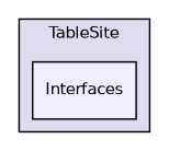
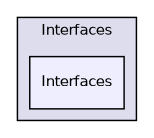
  digraph {
    compound=true
    n1 [fillcolor="#eeeeff" fontname=Helvetica fontsize=10 label=Interfaces pencolor=black shape=box style=filled]
    subgraph cluster_1 {
      bgcolor="#ddddee"
      fontname=Helvetica
      fontsize=10
-     label=TableSite
+     label=Interfaces
      pencolor=black
      n1
    }
  }
